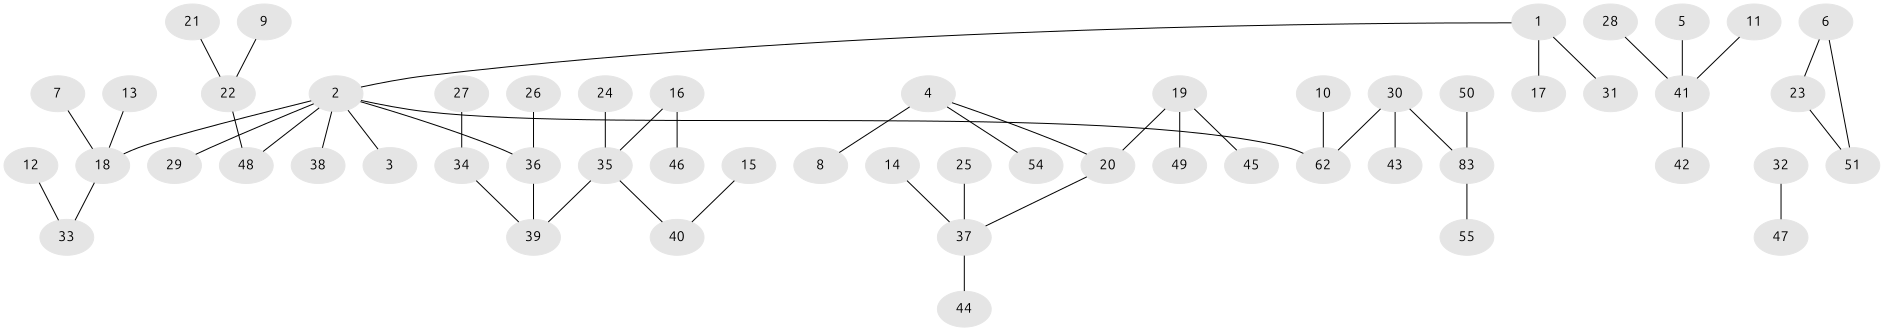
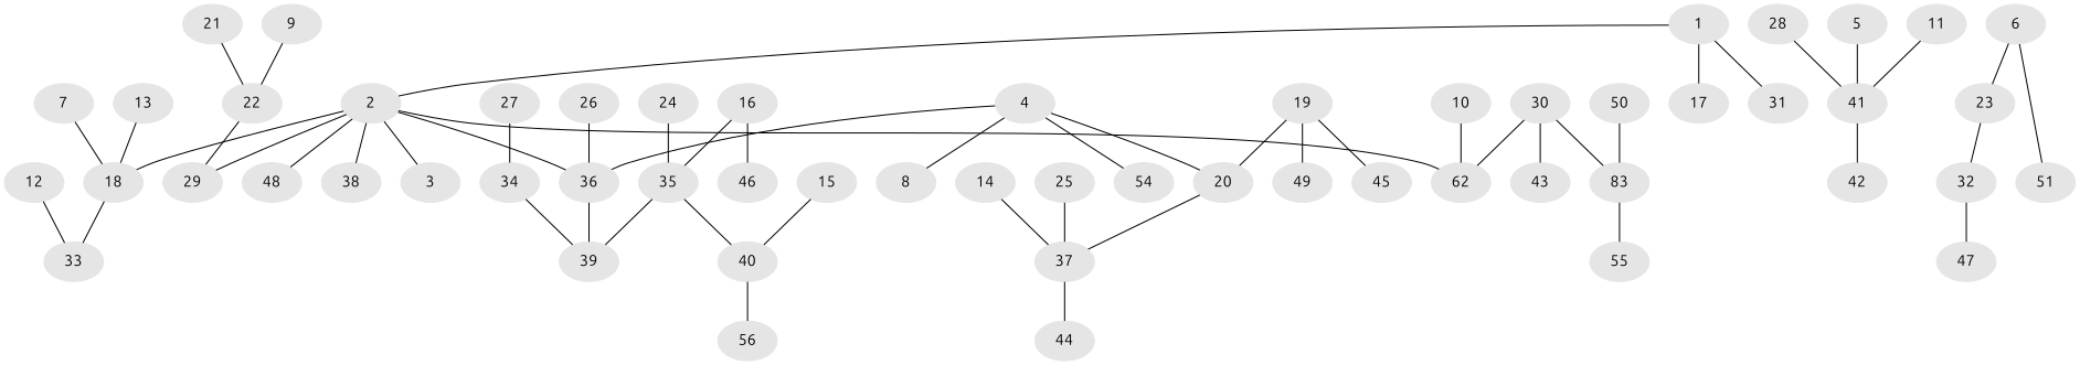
  graph {
    fontname=Ubuntu
    node [color=gray90 fontname=Ubuntu style=filled]
    edge [fontname=Ubuntu weight=1.0]
    1
    2
    17
    31
    3
    18
    29
    36
    38
    48
    n11 [label=62]
    33
    28
    41
    39
    32
    47
    4
    8
    20
    54
    37
    5
    42
    6
    23
    51
    7
    9
    22
    10
    11
    12
    13
    14
    44
    15
    40
+   56
    16
    35
    46
    19
    45
    49
    21
    24
    25
    26
    27
    34
    30
    43
    n54 [label=83]
    55
    50
    1 -- 2
    1 -- 17
    1 -- 31
    2 -- 3
    2 -- 18
    2 -- 29
    2 -- 36
    2 -- 38
    2 -- 48
    2 -- n11
    18 -- 33
    36 -- 39
    28 -- 41
    41 -- 42
    32 -- 47
+   4 -- 36
    4 -- 8
    4 -- 20
    4 -- 54
    20 -- 37
    37 -- 44
    5 -- 41
    6 -- 23
    6 -- 51
-   23 -- 51
+   23 -- 32
    7 -- 18
    9 -- 22
-   22 -- 48
+   22 -- 29
    10 -- n11
    11 -- 41
    12 -- 33
    13 -- 18
    14 -- 37
    15 -- 40
+   40 -- 56
    16 -- 35
    16 -- 46
    35 -- 39
    35 -- 40
    19 -- 20
    19 -- 45
    19 -- 49
    21 -- 22
    24 -- 35
    25 -- 37
    26 -- 36
    27 -- 34
    34 -- 39
    30 -- n11
    30 -- 43
    30 -- n54
    n54 -- 55
    50 -- n54
  }
